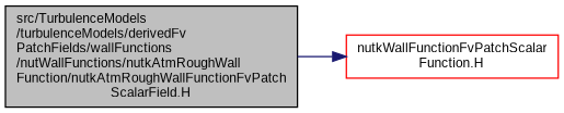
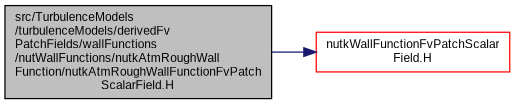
  digraph {
    rankdir=LR
    fontname="Liberation Sans"
    node [fontname="Liberation Sans" fontsize=10 shape=record]
    n1 [color=black fillcolor=grey75 fontcolor=black height=0.2 label="src/TurbulenceModels\l/turbulenceModels/derivedFv\lPatchFields/wallFunctions\l/nutWallFunctions/nutkAtmRoughWall\lFunction/nutkAtmRoughWallFunctionFvPatch\lScalarField.H" style=filled width=0.4]
-   n2 [color=red height=0.2 label="nutkWallFunctionFvPatchScalar\lFunction.H" width=0.4]
+   n2 [color=red height=0.2 label="nutkWallFunctionFvPatchScalar\lField.H" width=0.4]
    n1 -> n2 [color=midnightblue fontname="Liberation Sans" fontsize=10 labelfontname=Helvetica labelfontsize=10 style=solid]
  }
